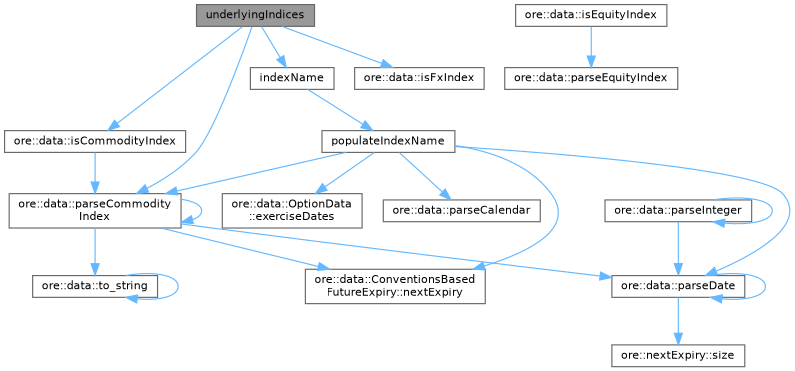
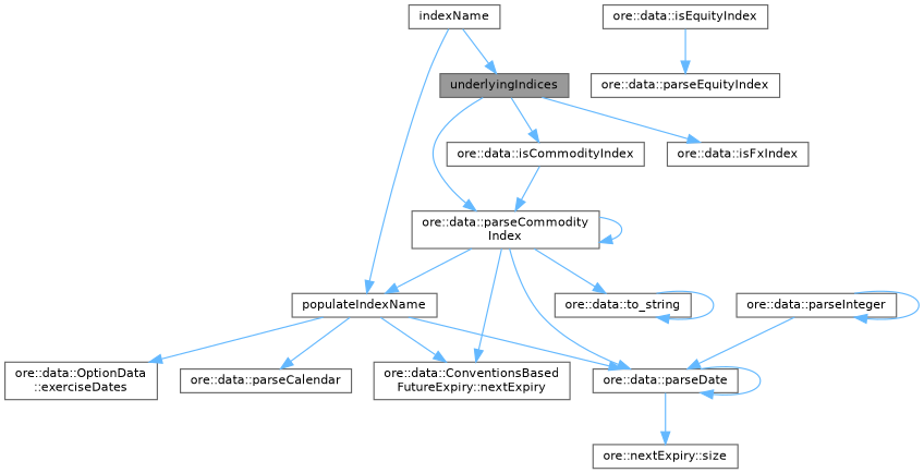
  digraph {
    rankdir=TB
    node [color=grey40 fillcolor=white fontname=Helvetica fontsize=10 shape=box style=filled]
    edge [color=steelblue1 fontname=Helvetica fontsize=10 labelfontname=Helvetica labelfontsize=10 style=solid]
    n1 [color=gray40 fillcolor=grey60 fontcolor=black height=0.2 label=underlyingIndices width=0.4]
    n2 [height=0.2 label=indexName width=0.4]
    n3 [height=0.2 label="ore::data::isCommodityIndex" width=0.4]
    n4 [height=0.2 label="ore::data::isFxIndex" width=0.4]
    n5 [height=0.2 label="ore::data::parseCommodity\lIndex" width=0.4]
    n6 [height=0.2 label=populateIndexName width=0.4]
    n7 [height=0.2 label="ore::data::isEquityIndex" width=0.4]
    n8 [height=0.2 label="ore::data::parseEquityIndex" width=0.4]
    n9 [height=0.2 label="ore::data::OptionData\l::exerciseDates" width=0.4]
    n10 [height=0.2 label="ore::data::ConventionsBased\lFutureExpiry::nextExpiry" width=0.4]
    n11 [height=0.2 label="ore::data::parseCalendar" width=0.4]
    n12 [height=0.2 label="ore::data::parseDate" width=0.4]
    n13 [height=0.2 label="ore::data::to_string" width=0.4]
    n14 [height=0.2 label="ore::nextExpiry::size" width=0.4]
    n15 [height=0.2 label="ore::data::parseInteger" width=0.4]
-   n1 -> n2
+   n2 -> n1
    n1 -> n3
    n1 -> n4
    n1 -> n5
    n2 -> n6
    n3 -> n5
    n5 -> n5
    n5 -> n10
    n5 -> n12
    n5 -> n13
-   n6 -> n5
+   n5 -> n6
    n6 -> n9
    n6 -> n10
    n6 -> n11
    n6 -> n12
    n7 -> n8
    n12 -> n12
    n12 -> n14
    n13 -> n13
    n15 -> n12
    n15 -> n15
  }
